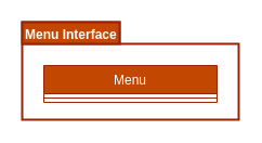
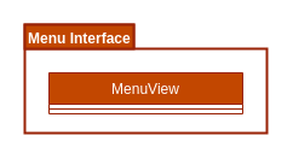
  <mxCell id="0" />
  <mxCell id="1" parent="0" />
  <mxCell id="2" value="Menu&amp;nbsp;Interface" style="shape=folder;fontStyle=1;spacingTop=0;tabWidth=90;tabHeight=20;tabPosition=left;html=1;verticalAlign=top;spacing=0;align=left;spacingLeft=4;strokeWidth=2;strokeColor=#992306;noLabel=0;movableLabel=0;" vertex="1" parent="1"><mxGeometry x="20" y="20" width="200" height="90" as="geometry" /></mxCell>
  <mxCell id="3" value="Menu Interface" style="rounded=0;whiteSpace=wrap;html=1;strokeColor=#992306;strokeWidth=2;align=left;verticalAlign=top;fillColor=#C24700;fontColor=#ffffff;spacing=0;spacingLeft=3;fontStyle=1" vertex="1" parent="1"><mxGeometry x="20" y="20" width="90" height="20" as="geometry" /></mxCell>
- <mxCell id="4" value="Menu" style="swimlane;fontStyle=0;align=center;verticalAlign=top;childLayout=stackLayout;horizontal=1;startSize=26;horizontalStack=0;resizeParent=1;resizeLast=0;collapsible=1;marginBottom=0;rounded=0;shadow=0;strokeWidth=1;strokeColor=#992306;fillColor=#C24700;fontColor=#FFFFFF;" vertex="1" parent="1"><mxGeometry x="40" y="60" width="160" height="34" as="geometry"><mxRectangle x="254" y="150" width="160" height="26" as="alternateBounds" /></mxGeometry></mxCell>
+ <mxCell id="4" value="MenuView" style="swimlane;fontStyle=0;align=center;verticalAlign=top;childLayout=stackLayout;horizontal=1;startSize=26;horizontalStack=0;resizeParent=1;resizeLast=0;collapsible=1;marginBottom=0;rounded=0;shadow=0;strokeWidth=1;strokeColor=#992306;fillColor=#C24700;fontColor=#FFFFFF;" vertex="1" parent="1"><mxGeometry x="40" y="60" width="160" height="34" as="geometry"><mxRectangle x="254" y="150" width="160" height="26" as="alternateBounds" /></mxGeometry></mxCell>
  <mxCell id="5" value="" style="line;html=1;strokeWidth=1;align=left;verticalAlign=middle;spacingTop=-1;spacingLeft=3;spacingRight=3;rotatable=0;labelPosition=right;points=[];portConstraint=eastwest;strokeColor=#992306;" vertex="1" parent="4"><mxGeometry y="26" width="160" height="8" as="geometry" /></mxCell>
